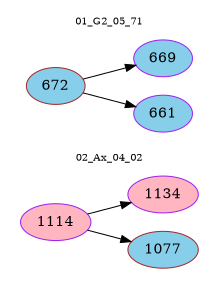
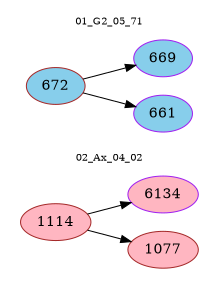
  digraph {
    rankdir=LR
    node [color=purple fillcolor=skyblue style=filled]
    edge [color=black]
-   n1 [fillcolor=lightpink label=1114]
-   n2 [color=brown label=1077]
-   n3 [fillcolor=lightpink label=1134]
+   n1 [color=brown fillcolor=lightpink label=1114]
+   n2 [color=brown fillcolor=lightpink label=1077]
+   n3 [fillcolor=lightpink label=6134]
    n4 [color=brown label=672]
    n5 [label=661]
    n6 [label=669]
    subgraph cluster_1 {
      color=white
      fontsize=10
      label="02_Ax_04_02"
      n1
      n2
      n3
    }
    subgraph cluster_2 {
      color=white
      fontsize=10
      label="01_G2_05_71"
      n4
      n5
      n6
    }
    n1 -> n2
    n1 -> n3
    n4 -> n5
    n4 -> n6
  }
